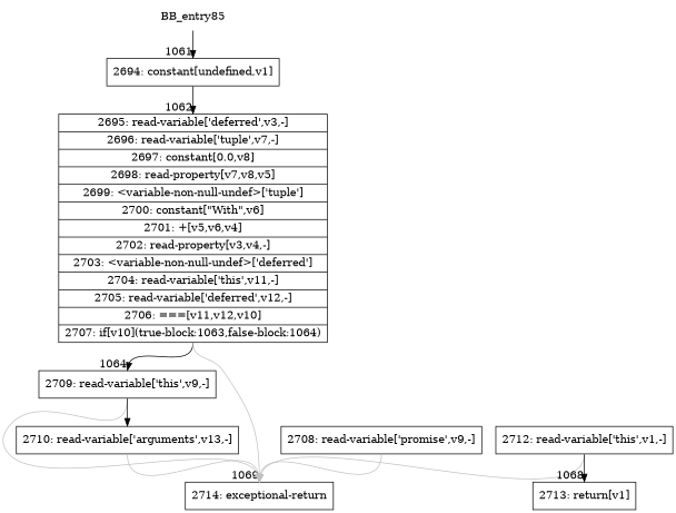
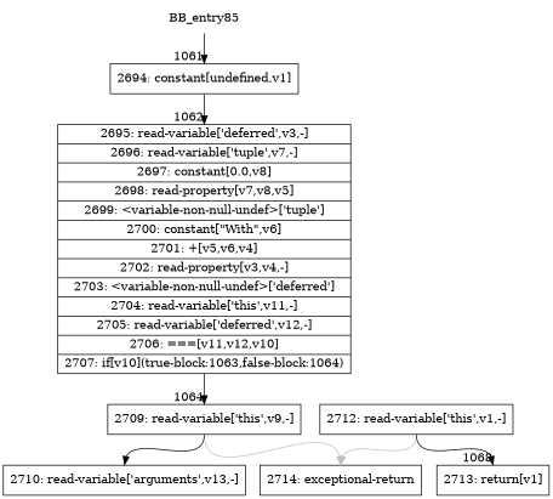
  digraph {
    rankdir=TD
    node [shape=record]
    edge [headport=n tailport=s]
    BB_entry85 [shape=none]
    n2 [label="{2694: constant[undefined,v1]}"]
    n3 [label="{2695: read-variable['deferred',v3,-]|2696: read-variable['tuple',v7,-]|2697: constant[0.0,v8]|2698: read-property[v7,v8,v5]|2699: \<variable-non-null-undef\>['tuple']|2700: constant[\"With\",v6]|2701: +[v5,v6,v4]|2702: read-property[v3,v4,-]|2703: \<variable-non-null-undef\>['deferred']|2704: read-variable['this',v11,-]|2705: read-variable['deferred',v12,-]|2706: ===[v11,v12,v10]|2707: if[v10](true-block:1063,false-block:1064)}"]
    n4 [label="{2709: read-variable['this',v9,-]}"]
    n5 [label="{2714: exceptional-return}"]
-   n6 [label="{2708: read-variable['promise',v9,-]}"]
    n7 [label="{2710: read-variable['arguments',v13,-]}"]
    n8 [label="{2712: read-variable['this',v1,-]}"]
    n9 [label="{2713: return[v1]}"]
    BB_entry85 -> n2 [headlabel="    1061"]
    n2 -> n3 [headlabel="      1062"]
    n3 -> n4 [headlabel="      1064"]
-   n3 -> n5 [color=gray headlabel="      1069"]
    n4 -> n5 [color=gray]
    n4 -> n7
-   n6 -> n5 [color=gray]
-   n7 -> n5 [color=gray]
    n8 -> n5 [color=gray]
    n8 -> n9 [headlabel="      1068"]
  }
